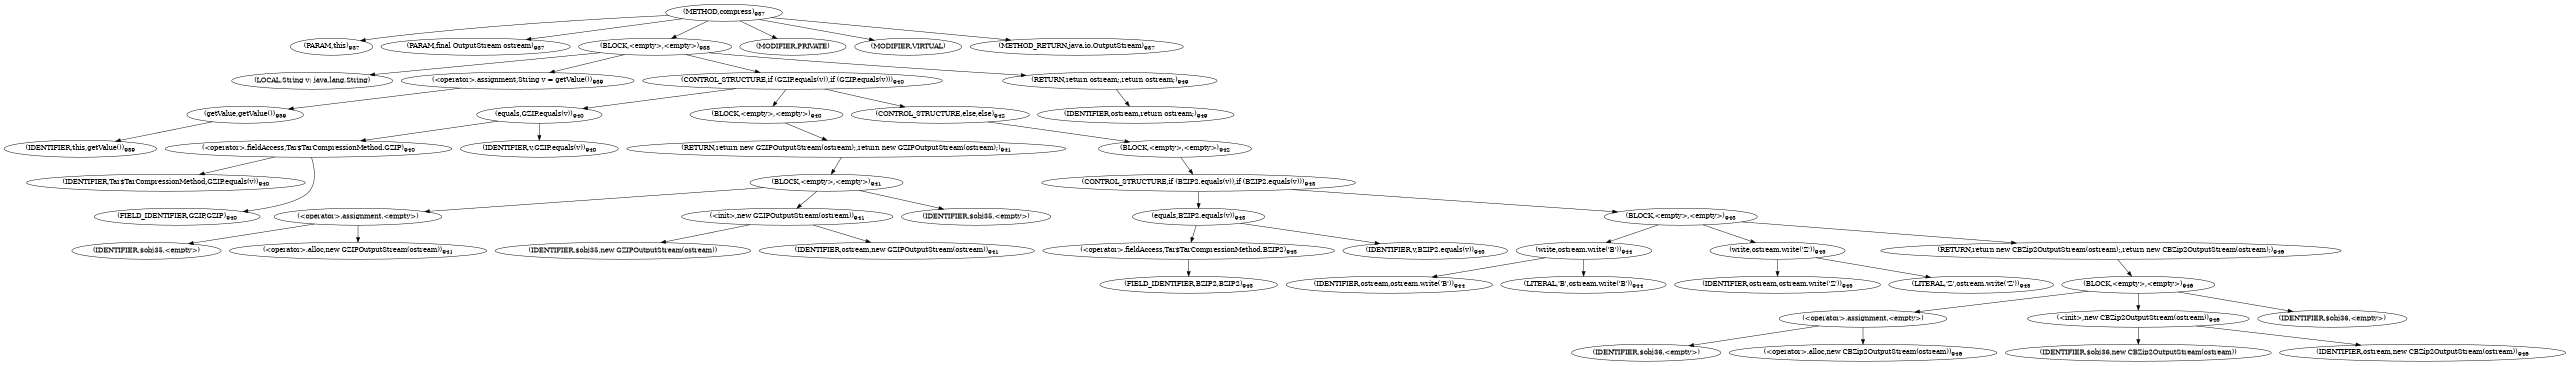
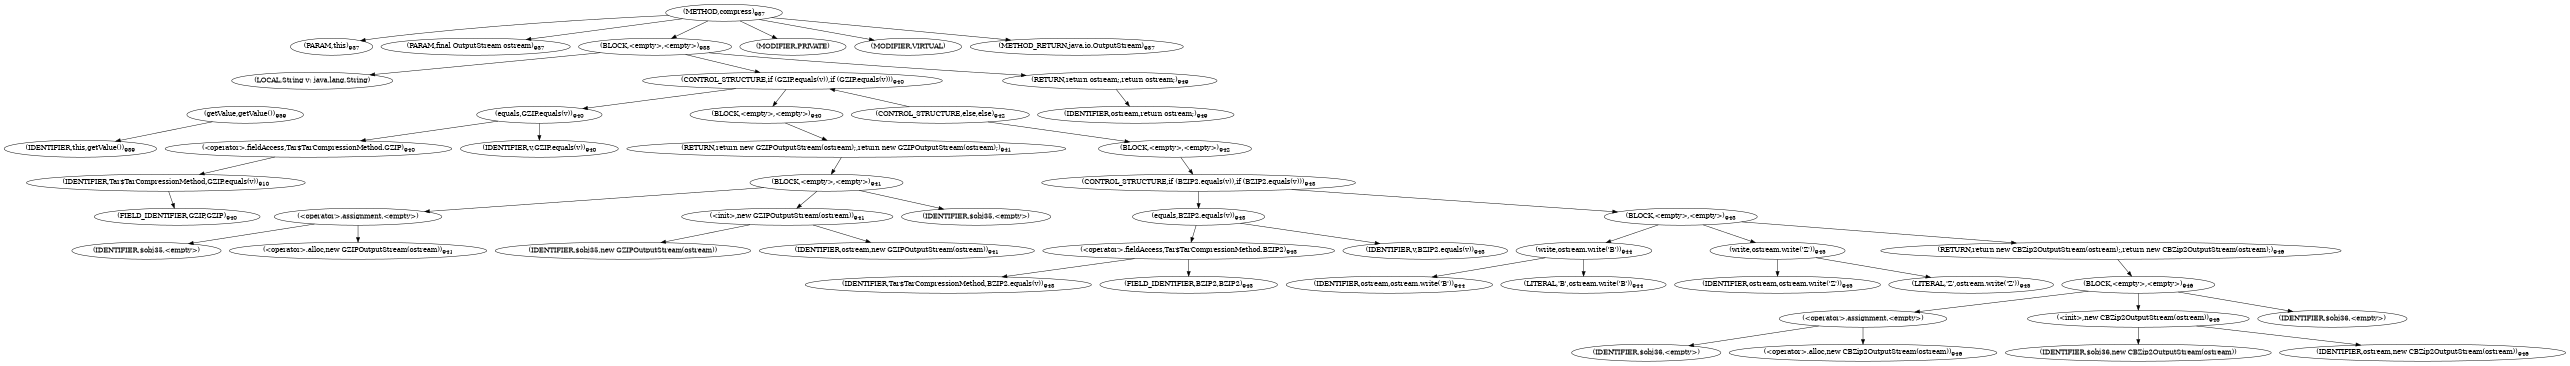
  digraph {
    fontname="DejaVu Serif"
    node [fontname="DejaVu Serif"]
    edge [fontname="DejaVu Serif"]
    n1 [label=<(METHOD,compress)<SUB>937</SUB>>]
    n2 [label=<(PARAM,this)<SUB>937</SUB>>]
    n3 [label=<(PARAM,final OutputStream ostream)<SUB>937</SUB>>]
    n4 [label=<(BLOCK,&lt;empty&gt;,&lt;empty&gt;)<SUB>938</SUB>>]
    n5 [label=<(MODIFIER,PRIVATE)>]
    n6 [label=<(MODIFIER,VIRTUAL)>]
    n7 [label=<(METHOD_RETURN,java.io.OutputStream)<SUB>937</SUB>>]
    n8 [label=<(LOCAL,String v: java.lang.String)>]
-   n9 [label=<(&lt;operator&gt;.assignment,String v = getValue())<SUB>939</SUB>>]
    n10 [label=<(CONTROL_STRUCTURE,if (GZIP.equals(v)),if (GZIP.equals(v)))<SUB>940</SUB>>]
    n11 [label=<(RETURN,return ostream;,return ostream;)<SUB>949</SUB>>]
    n12 [label=<(getValue,getValue())<SUB>959</SUB>>]
    n13 [label=<(equals,GZIP.equals(v))<SUB>940</SUB>>]
    n14 [label=<(BLOCK,&lt;empty&gt;,&lt;empty&gt;)<SUB>940</SUB>>]
    n15 [label=<(CONTROL_STRUCTURE,else,else)<SUB>942</SUB>>]
    n16 [label=<(IDENTIFIER,ostream,return ostream;)<SUB>949</SUB>>]
    n17 [label=<(IDENTIFIER,this,getValue())<SUB>939</SUB>>]
    n18 [label=<(&lt;operator&gt;.fieldAccess,Tar$TarCompressionMethod.GZIP)<SUB>940</SUB>>]
    n19 [label=<(IDENTIFIER,v,GZIP.equals(v))<SUB>940</SUB>>]
    n20 [label=<(RETURN,return new GZIPOutputStream(ostream);,return new GZIPOutputStream(ostream);)<SUB>941</SUB>>]
    n21 [label=<(BLOCK,&lt;empty&gt;,&lt;empty&gt;)<SUB>942</SUB>>]
-   n22 [label=<(IDENTIFIER,Tar$TarCompressionMethod,GZIP.equals(v))<SUB>940</SUB>>]
+   n22 [label=<(IDENTIFIER,Tar$TarCompressionMethod,GZIP.equals(v))<SUB>910</SUB>>]
    n23 [label=<(FIELD_IDENTIFIER,GZIP,GZIP)<SUB>940</SUB>>]
    n24 [label=<(BLOCK,&lt;empty&gt;,&lt;empty&gt;)<SUB>941</SUB>>]
    n25 [label=<(&lt;operator&gt;.assignment,&lt;empty&gt;)>]
    n26 [label=<(&lt;init&gt;,new GZIPOutputStream(ostream))<SUB>941</SUB>>]
    n27 [label=<(IDENTIFIER,$obj35,&lt;empty&gt;)>]
    n28 [label=<(IDENTIFIER,$obj35,&lt;empty&gt;)>]
    n29 [label=<(&lt;operator&gt;.alloc,new GZIPOutputStream(ostream))<SUB>941</SUB>>]
    n30 [label=<(IDENTIFIER,$obj35,new GZIPOutputStream(ostream))>]
    n31 [label=<(IDENTIFIER,ostream,new GZIPOutputStream(ostream))<SUB>941</SUB>>]
    n32 [label=<(CONTROL_STRUCTURE,if (BZIP2.equals(v)),if (BZIP2.equals(v)))<SUB>943</SUB>>]
    n33 [label=<(equals,BZIP2.equals(v))<SUB>943</SUB>>]
    n34 [label=<(BLOCK,&lt;empty&gt;,&lt;empty&gt;)<SUB>943</SUB>>]
    n35 [label=<(&lt;operator&gt;.fieldAccess,Tar$TarCompressionMethod.BZIP2)<SUB>943</SUB>>]
    n36 [label=<(IDENTIFIER,v,BZIP2.equals(v))<SUB>943</SUB>>]
    n37 [label=<(write,ostream.write('B'))<SUB>944</SUB>>]
    n38 [label=<(write,ostream.write('Z'))<SUB>945</SUB>>]
    n39 [label=<(RETURN,return new CBZip2OutputStream(ostream);,return new CBZip2OutputStream(ostream);)<SUB>946</SUB>>]
+   n40 [label=<(IDENTIFIER,Tar$TarCompressionMethod,BZIP2.equals(v))<SUB>943</SUB>>]
    n41 [label=<(FIELD_IDENTIFIER,BZIP2,BZIP2)<SUB>943</SUB>>]
    n42 [label=<(IDENTIFIER,ostream,ostream.write('B'))<SUB>944</SUB>>]
    n43 [label=<(LITERAL,'B',ostream.write('B'))<SUB>944</SUB>>]
    n44 [label=<(IDENTIFIER,ostream,ostream.write('Z'))<SUB>945</SUB>>]
    n45 [label=<(LITERAL,'Z',ostream.write('Z'))<SUB>945</SUB>>]
    n46 [label=<(BLOCK,&lt;empty&gt;,&lt;empty&gt;)<SUB>946</SUB>>]
    n47 [label=<(&lt;operator&gt;.assignment,&lt;empty&gt;)>]
    n48 [label=<(&lt;init&gt;,new CBZip2OutputStream(ostream))<SUB>946</SUB>>]
    n49 [label=<(IDENTIFIER,$obj36,&lt;empty&gt;)>]
    n50 [label=<(IDENTIFIER,$obj36,&lt;empty&gt;)>]
    n51 [label=<(&lt;operator&gt;.alloc,new CBZip2OutputStream(ostream))<SUB>946</SUB>>]
    n52 [label=<(IDENTIFIER,$obj36,new CBZip2OutputStream(ostream))>]
    n53 [label=<(IDENTIFIER,ostream,new CBZip2OutputStream(ostream))<SUB>946</SUB>>]
    n1 -> n2
    n1 -> n3
    n1 -> n4
    n1 -> n5
    n1 -> n6
    n1 -> n7
    n4 -> n8
-   n4 -> n9
    n4 -> n10
    n4 -> n11
-   n9 -> n12
    n10 -> n13
    n10 -> n14
-   n10 -> n15
+   n15 -> n10
    n11 -> n16
    n12 -> n17
    n13 -> n18
    n13 -> n19
    n14 -> n20
    n15 -> n21
    n18 -> n22
-   n18 -> n23
+   n22 -> n23
    n20 -> n24
    n21 -> n32
    n24 -> n25
    n24 -> n26
    n24 -> n27
    n25 -> n28
    n25 -> n29
    n26 -> n30
    n26 -> n31
    n32 -> n33
    n32 -> n34
    n33 -> n35
    n33 -> n36
    n34 -> n37
    n34 -> n38
    n34 -> n39
+   n35 -> n40
    n35 -> n41
    n37 -> n42
    n37 -> n43
    n38 -> n44
    n38 -> n45
    n39 -> n46
    n46 -> n47
    n46 -> n48
    n46 -> n49
    n47 -> n50
    n47 -> n51
    n48 -> n52
    n48 -> n53
  }
